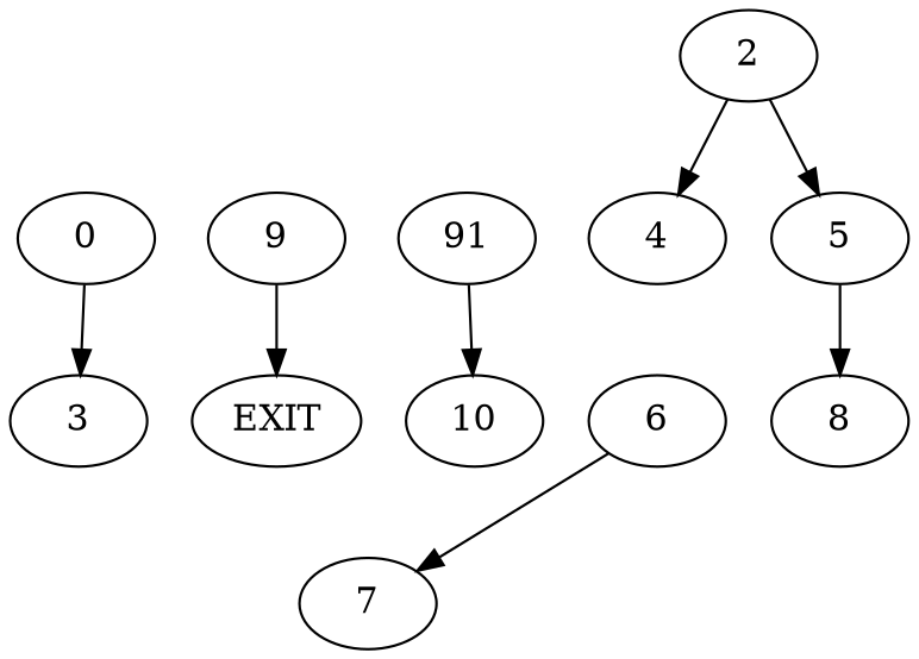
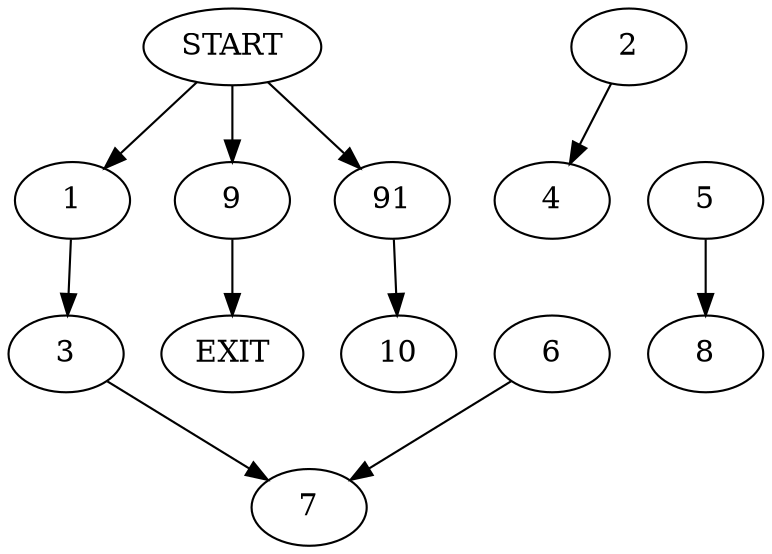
  digraph {
-   1 [label=0]
+   n1 [label=START]
+   1
    9
    n4 [label=91]
    3
    n6 [label=EXIT]
    10
    2
    4
    5
    7
    8
    6
+   n1 -> 1
+   n1 -> 9
+   n1 -> n4
    1 -> 3
    9 -> n6
    n4 -> 10
+   3 -> 7
    2 -> 4
-   2 -> 5
    5 -> 8
    6 -> 7
  }
